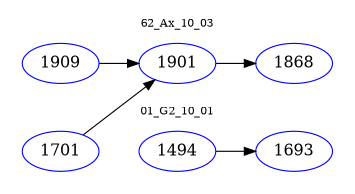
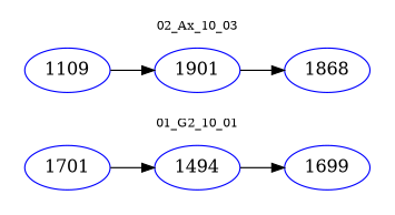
  digraph {
    rankdir=LR
    node [color=blue]
    edge [color=black]
-   n1 [label=1909]
+   n1 [label=1109]
    n2 [label=1901]
    n3 [label=1868]
    n4 [label=1701]
    n5 [label=1494]
-   n6 [label=1693]
+   n6 [label=1699]
    subgraph cluster_1 {
      color=white
      fontsize=10
-     label="62_Ax_10_03"
+     label="02_Ax_10_03"
      n1
      n2
      n3
    }
    subgraph cluster_2 {
      color=white
      fontsize=10
      label="01_G2_10_01"
      n4
      n5
      n6
    }
    n1 -> n2
    n2 -> n3
-   n4 -> n2
+   n4 -> n5
    n5 -> n6
  }
